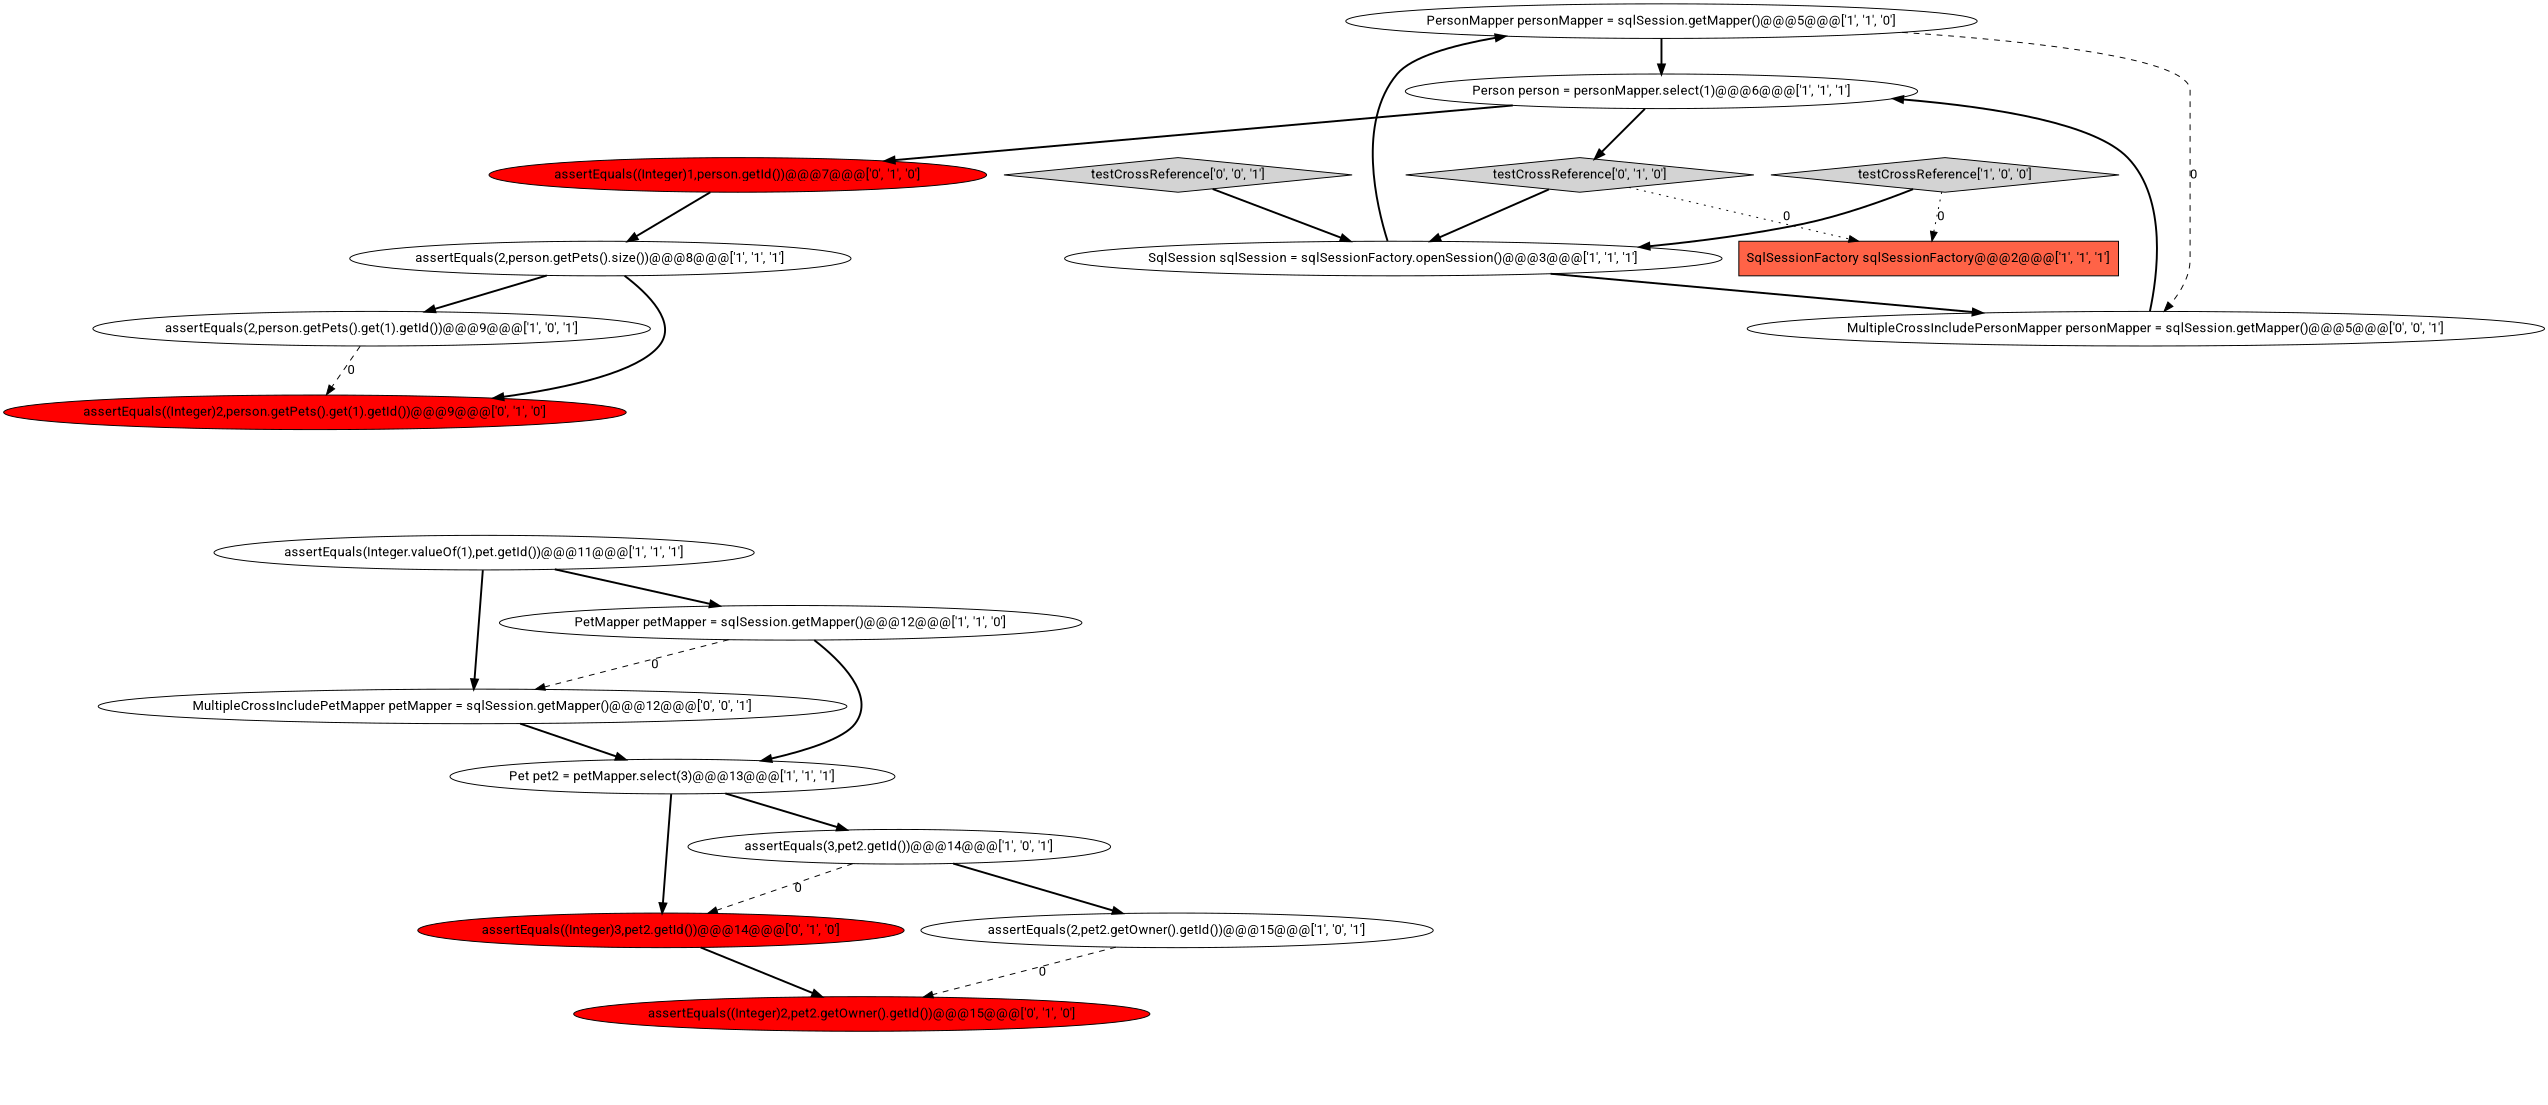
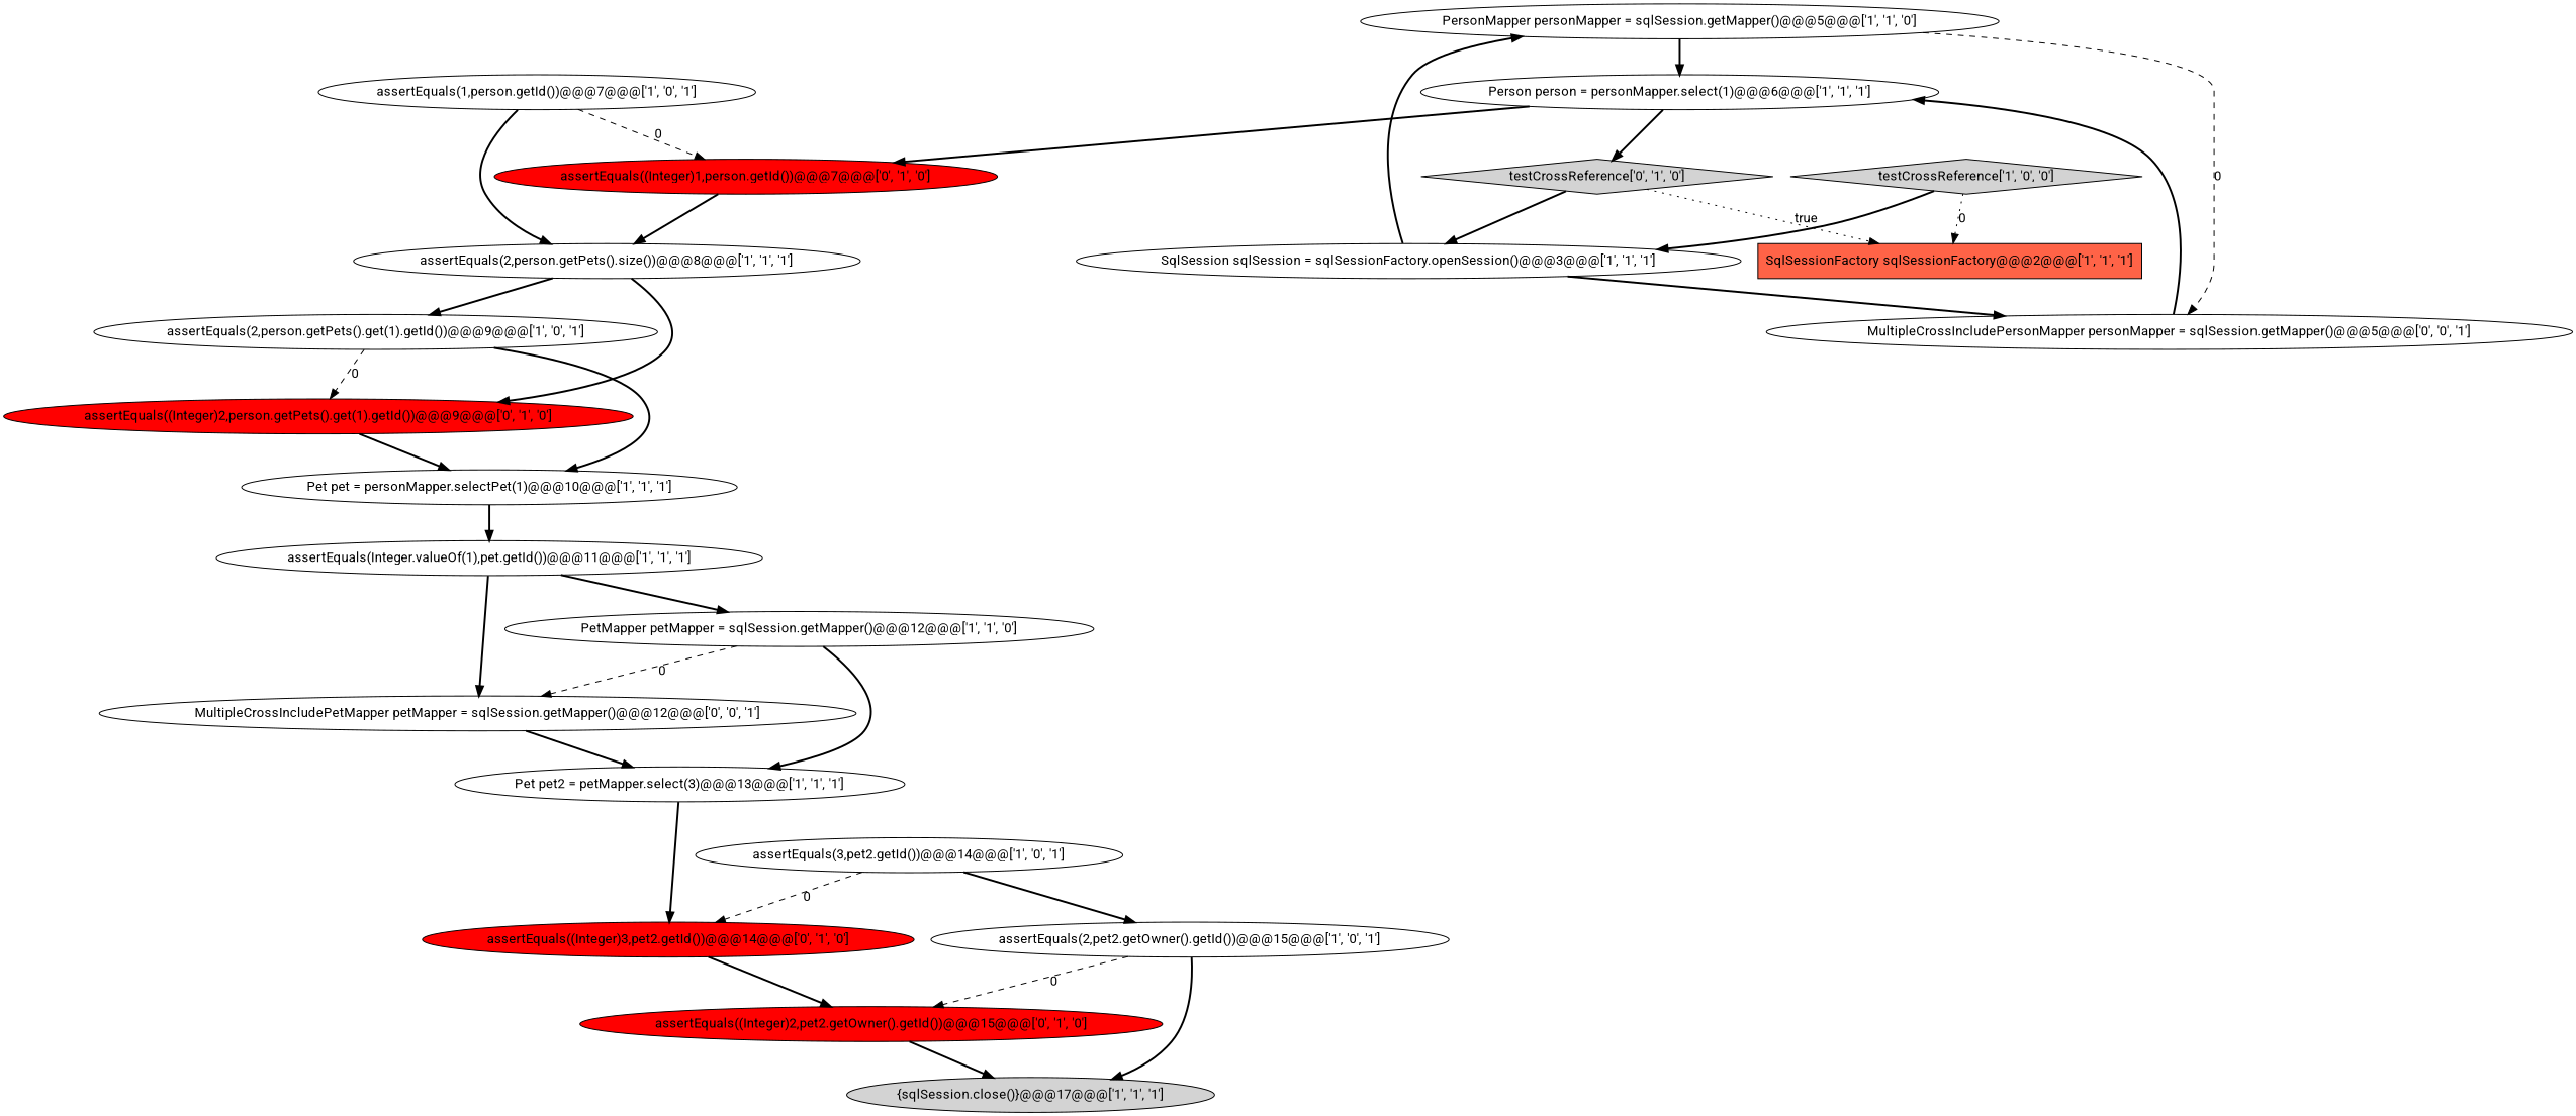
  digraph {
    fontname=Roboto
    node [fillcolor=white fontname=Roboto shape=ellipse style=filled]
    edge [fontname=Roboto style=bold]
    n1 [label="PersonMapper personMapper = sqlSession.getMapper()@@@5@@@['1', '1', '0']"]
    n2 [label="Person person = personMapper.select(1)@@@6@@@['1', '1', '1']"]
    n3 [label="MultipleCrossIncludePersonMapper personMapper = sqlSession.getMapper()@@@5@@@['0', '0', '1']"]
    n4 [fillcolor=red label="assertEquals((Integer)1,person.getId())@@@7@@@['0', '1', '0']"]
    n5 [fillcolor=lightgray label="testCrossReference['0', '1', '0']" shape=diamond]
    n6 [fillcolor=red label="assertEquals((Integer)3,pet2.getId())@@@14@@@['0', '1', '0']"]
    n7 [fillcolor=red label="assertEquals((Integer)2,pet2.getOwner().getId())@@@15@@@['0', '1', '0']"]
+   n8 [fillcolor=lightgray label="{sqlSession.close()}@@@17@@@['1', '1', '1']"]
    n9 [label="MultipleCrossIncludePetMapper petMapper = sqlSession.getMapper()@@@12@@@['0', '0', '1']"]
    n10 [label="Pet pet2 = petMapper.select(3)@@@13@@@['1', '1', '1']"]
    n11 [label="assertEquals(3,pet2.getId())@@@14@@@['1', '0', '1']"]
    n12 [label="assertEquals(2,pet2.getOwner().getId())@@@15@@@['1', '0', '1']"]
    n13 [label="SqlSession sqlSession = sqlSessionFactory.openSession()@@@3@@@['1', '1', '1']"]
    n14 [label="assertEquals(2,person.getPets().get(1).getId())@@@9@@@['1', '0', '1']"]
    n15 [fillcolor=red label="assertEquals((Integer)2,person.getPets().get(1).getId())@@@9@@@['0', '1', '0']"]
+   n16 [label="Pet pet = personMapper.selectPet(1)@@@10@@@['1', '1', '1']"]
    n17 [label="assertEquals(Integer.valueOf(1),pet.getId())@@@11@@@['1', '1', '1']"]
    n18 [label="PetMapper petMapper = sqlSession.getMapper()@@@12@@@['1', '1', '0']"]
-   n19 [fillcolor=lightgray label="testCrossReference['0', '0', '1']" shape=diamond]
    n20 [fillcolor=tomato label="SqlSessionFactory sqlSessionFactory@@@2@@@['1', '1', '1']" shape=box]
    n21 [label="assertEquals(2,person.getPets().size())@@@8@@@['1', '1', '1']"]
+   n22 [label="assertEquals(1,person.getId())@@@7@@@['1', '0', '1']"]
    n23 [fillcolor=lightgray label="testCrossReference['1', '0', '0']" shape=diamond]
    n1 -> n2
    n1 -> n3 [label=0 style=dashed]
    n2 -> n4
    n2 -> n5
    n3 -> n2
    n4 -> n21
    n5 -> n13
-   n5 -> n20 [label=0 style=dotted]
+   n5 -> n20 [label=true style=dotted]
    n6 -> n7
+   n7 -> n8
    n9 -> n10
    n10 -> n6
-   n10 -> n11
    n11 -> n6 [label=0 style=dashed]
    n11 -> n12
    n12 -> n7 [label=0 style=dashed]
+   n12 -> n8
    n13 -> n1
    n13 -> n3
    n14 -> n15 [label=0 style=dashed]
+   n14 -> n16
+   n15 -> n16
+   n16 -> n17
    n17 -> n9
    n17 -> n18
    n18 -> n9 [label=0 style=dashed]
    n18 -> n10
-   n19 -> n13
    n21 -> n14
    n21 -> n15
+   n22 -> n4 [label=0 style=dashed]
+   n22 -> n21
    n23 -> n13
    n23 -> n20 [label=0 style=dotted]
  }
